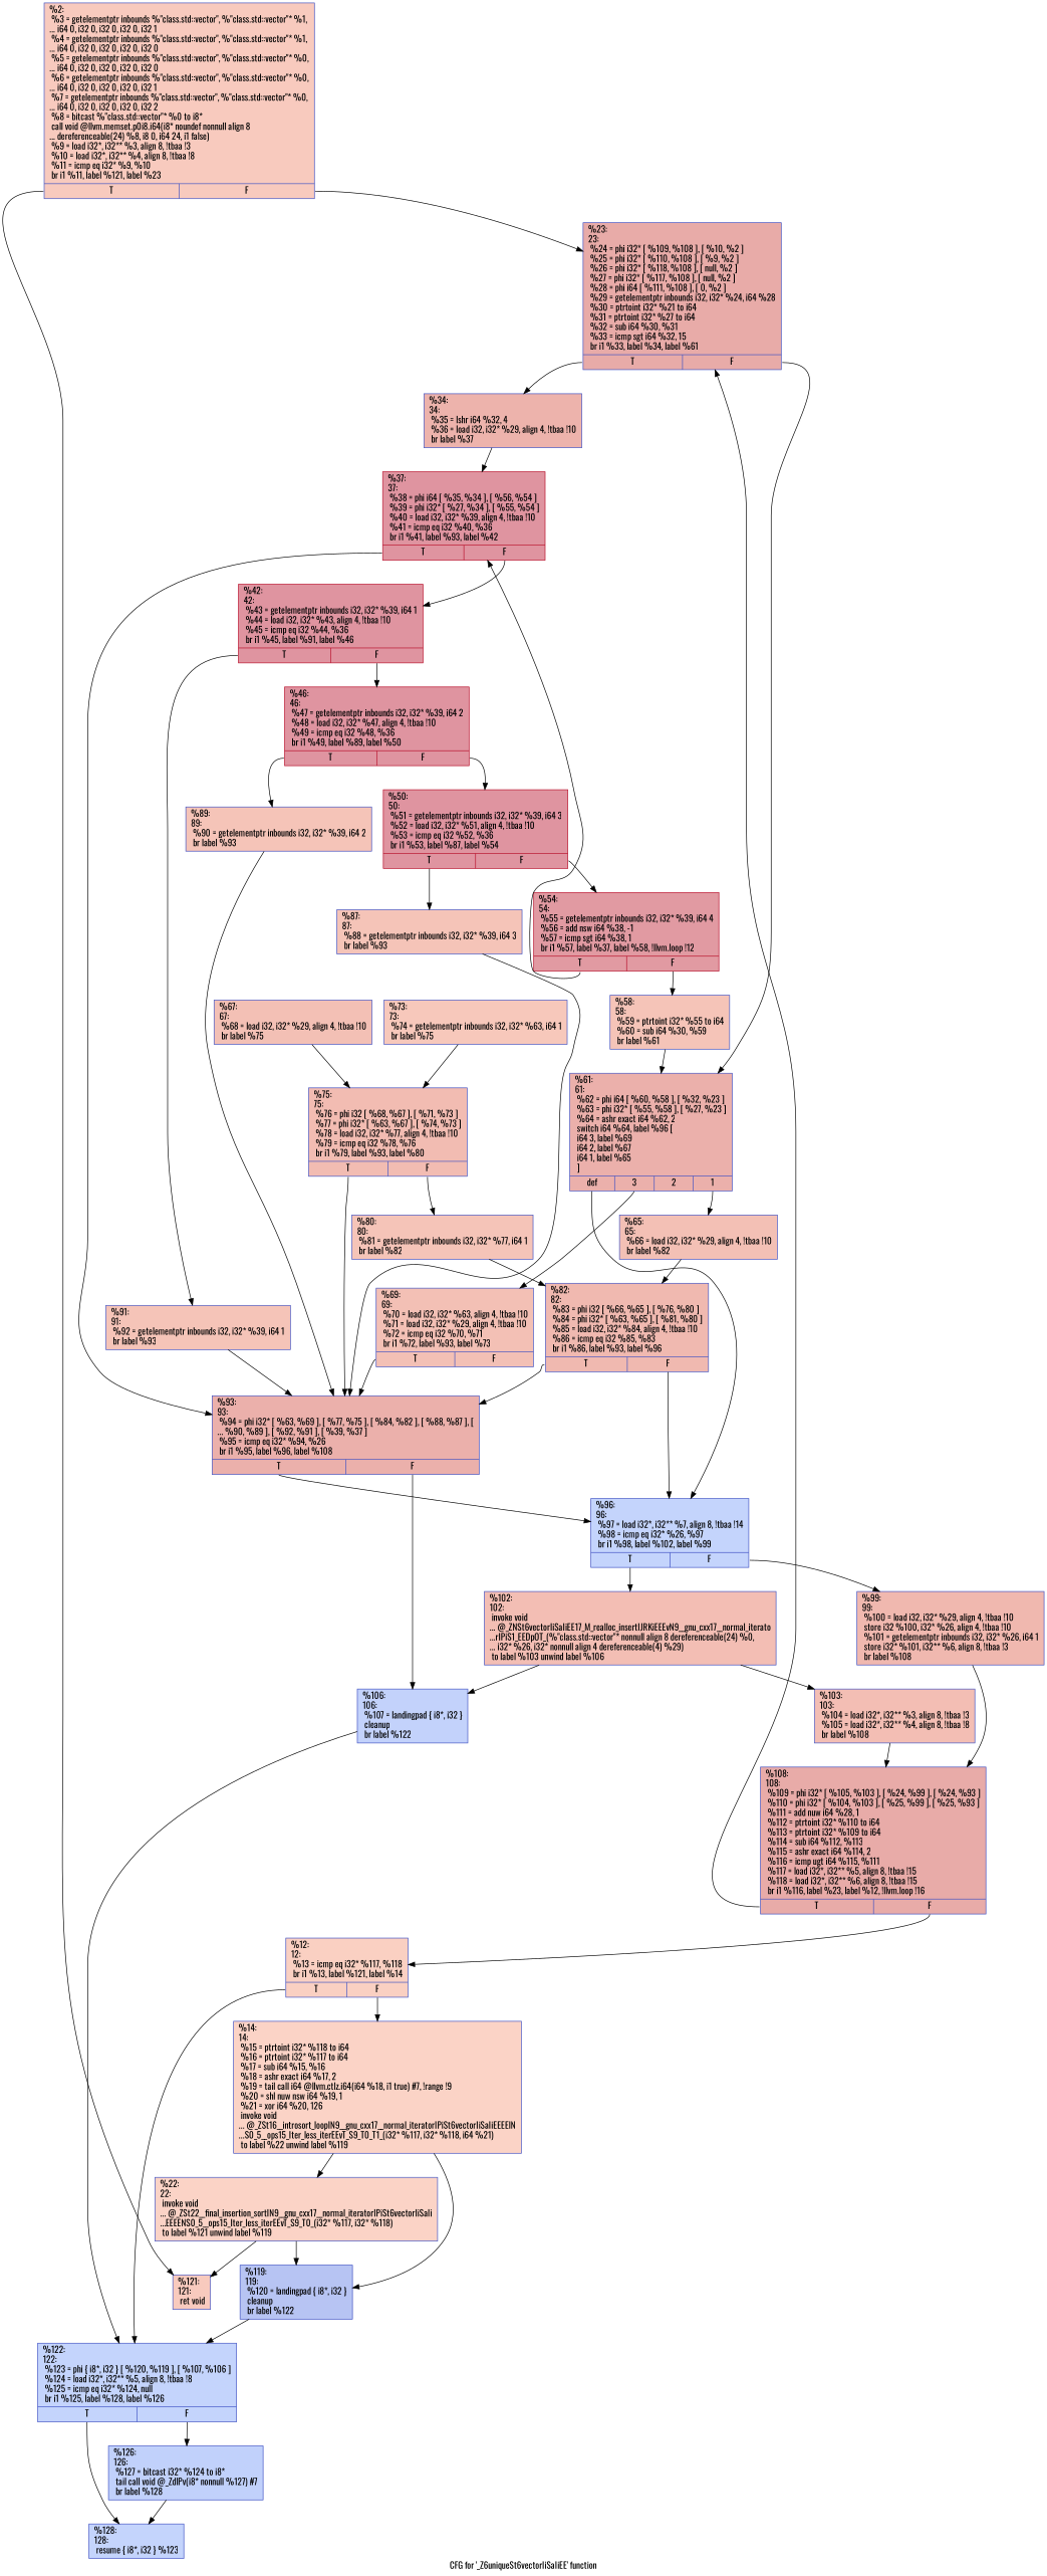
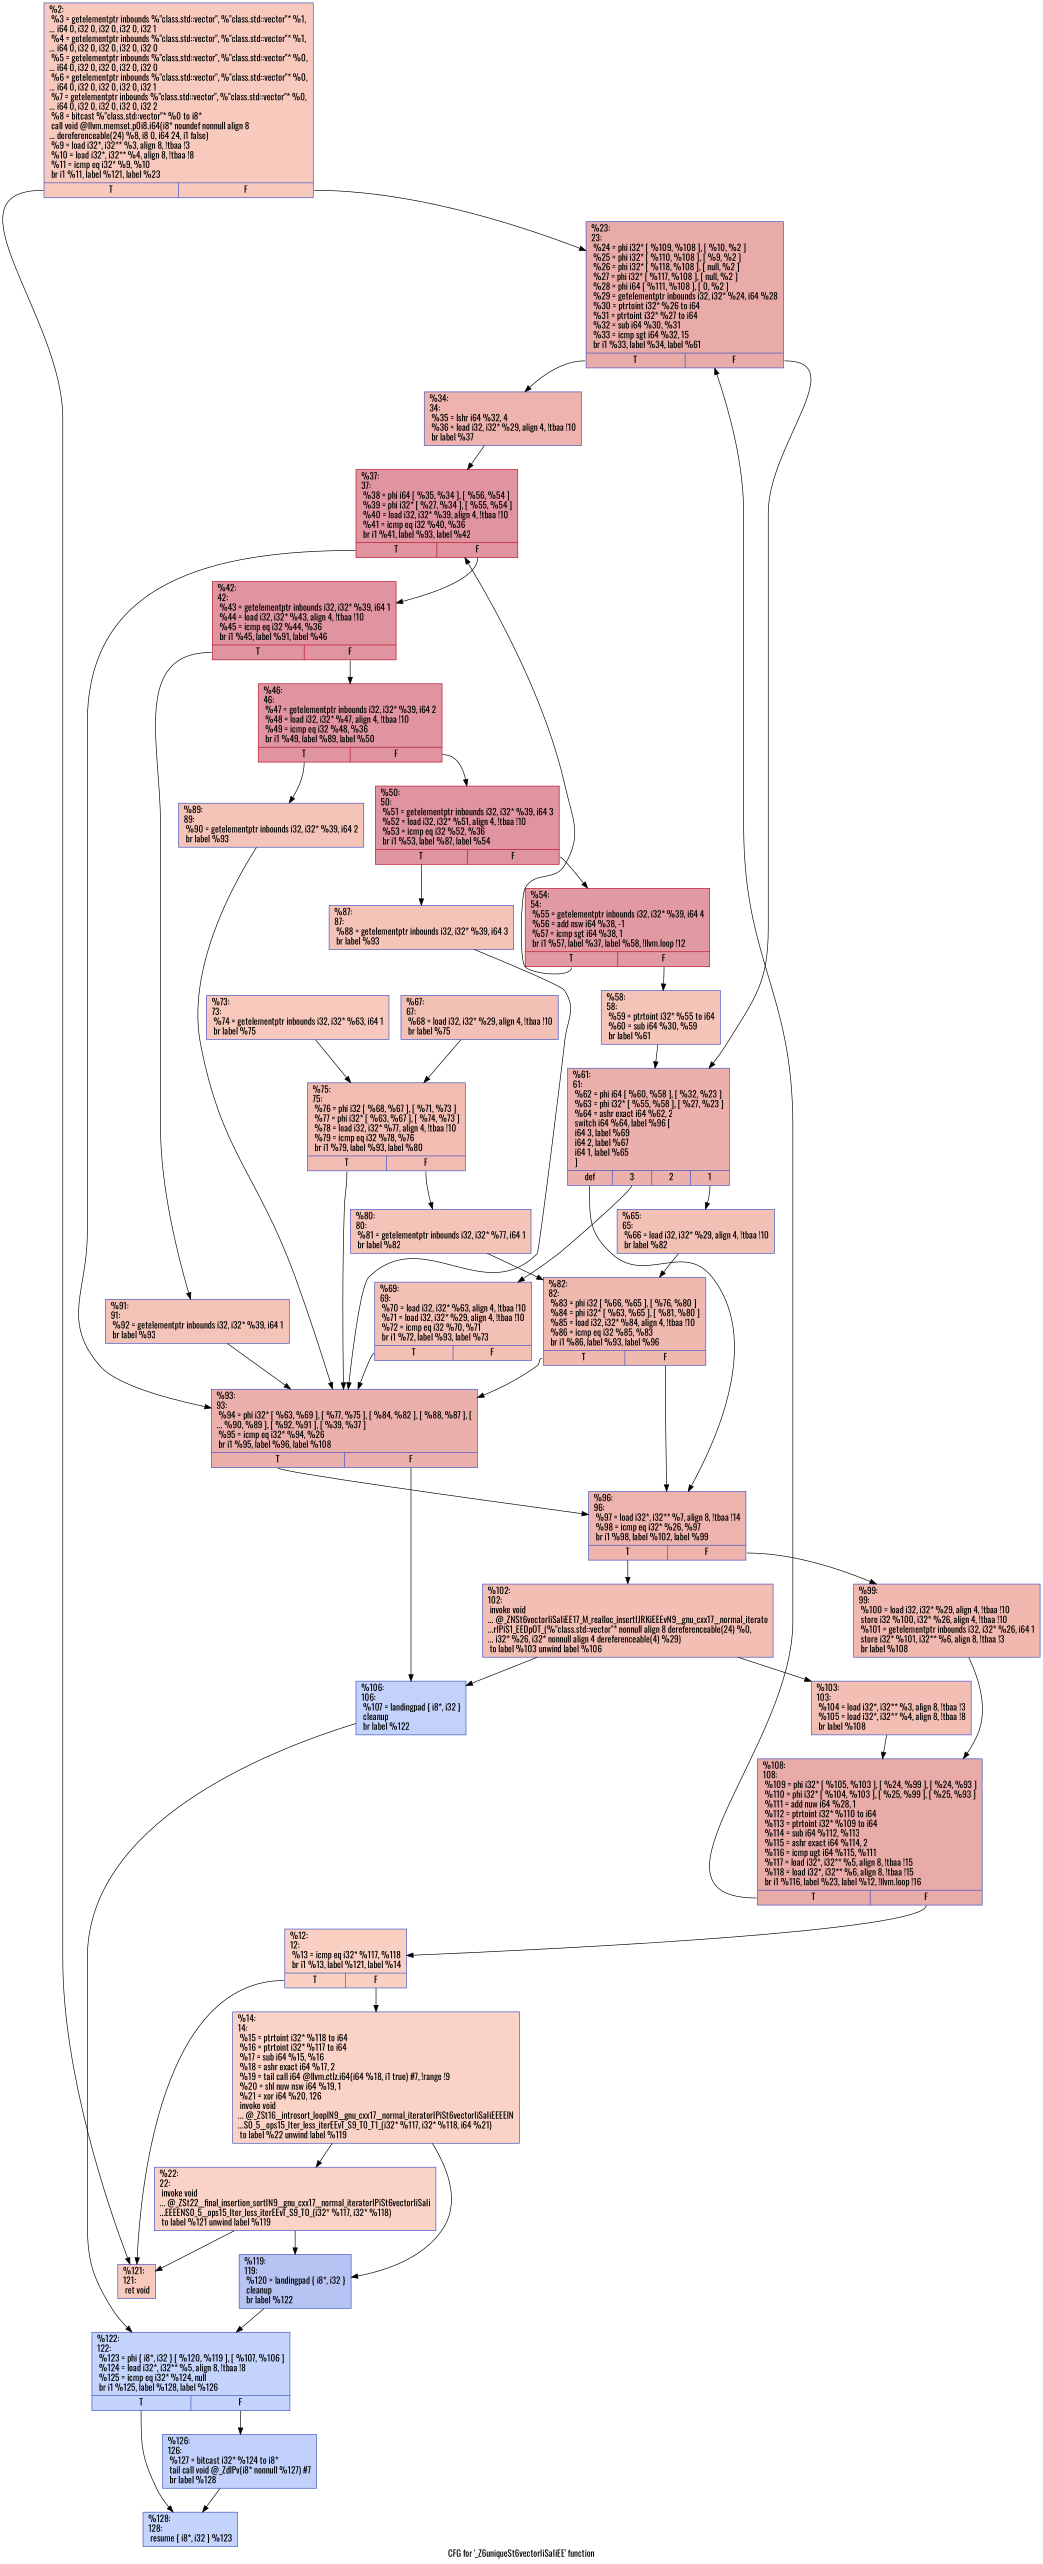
  digraph {
    fontname=Oswald
    label="CFG for '_Z6uniqueSt6vectorIiSaIiEE' function"
    node [color="#3d50c3ff" fillcolor="#e97a5f70" fontname=Oswald shape=record style=filled]
    edge [fontname=Oswald]
    n1 [fillcolor="#ef886b70" label="{%2:\l  %3 = getelementptr inbounds %\"class.std::vector\", %\"class.std::vector\"* %1,\l... i64 0, i32 0, i32 0, i32 0, i32 1\l  %4 = getelementptr inbounds %\"class.std::vector\", %\"class.std::vector\"* %1,\l... i64 0, i32 0, i32 0, i32 0, i32 0\l  %5 = getelementptr inbounds %\"class.std::vector\", %\"class.std::vector\"* %0,\l... i64 0, i32 0, i32 0, i32 0, i32 0\l  %6 = getelementptr inbounds %\"class.std::vector\", %\"class.std::vector\"* %0,\l... i64 0, i32 0, i32 0, i32 0, i32 1\l  %7 = getelementptr inbounds %\"class.std::vector\", %\"class.std::vector\"* %0,\l... i64 0, i32 0, i32 0, i32 0, i32 2\l  %8 = bitcast %\"class.std::vector\"* %0 to i8*\l  call void @llvm.memset.p0i8.i64(i8* noundef nonnull align 8\l... dereferenceable(24) %8, i8 0, i64 24, i1 false)\l  %9 = load i32*, i32** %3, align 8, !tbaa !3\l  %10 = load i32*, i32** %4, align 8, !tbaa !8\l  %11 = icmp eq i32* %9, %10\l  br i1 %11, label %121, label %23\l|{<s0>T|<s1>F}}"]
    n2 [fillcolor="#ef886b70" label="{%121:\l121:                                              \l  ret void\l}"]
-   n3 [fillcolor="#cc403a70" label="{%23:\l23:                                               \l  %24 = phi i32* [ %109, %108 ], [ %10, %2 ]\l  %25 = phi i32* [ %110, %108 ], [ %9, %2 ]\l  %26 = phi i32* [ %118, %108 ], [ null, %2 ]\l  %27 = phi i32* [ %117, %108 ], [ null, %2 ]\l  %28 = phi i64 [ %111, %108 ], [ 0, %2 ]\l  %29 = getelementptr inbounds i32, i32* %24, i64 %28\l  %30 = ptrtoint i32* %21 to i64\l  %31 = ptrtoint i32* %27 to i64\l  %32 = sub i64 %30, %31\l  %33 = icmp sgt i64 %32, 15\l  br i1 %33, label %34, label %61\l|{<s0>T|<s1>F}}"]
+   n3 [fillcolor="#cc403a70" label="{%23:\l23:                                               \l  %24 = phi i32* [ %109, %108 ], [ %10, %2 ]\l  %25 = phi i32* [ %110, %108 ], [ %9, %2 ]\l  %26 = phi i32* [ %118, %108 ], [ null, %2 ]\l  %27 = phi i32* [ %117, %108 ], [ null, %2 ]\l  %28 = phi i64 [ %111, %108 ], [ 0, %2 ]\l  %29 = getelementptr inbounds i32, i32* %24, i64 %28\l  %30 = ptrtoint i32* %26 to i64\l  %31 = ptrtoint i32* %27 to i64\l  %32 = sub i64 %30, %31\l  %33 = icmp sgt i64 %32, 15\l  br i1 %33, label %34, label %61\l|{<s0>T|<s1>F}}"]
    n4 [fillcolor="#d6524470" label="{%34:\l34:                                               \l  %35 = lshr i64 %32, 4\l  %36 = load i32, i32* %29, align 4, !tbaa !10\l  br label %37\l}"]
    n5 [fillcolor="#d24b4070" label="{%61:\l61:                                               \l  %62 = phi i64 [ %60, %58 ], [ %32, %23 ]\l  %63 = phi i32* [ %55, %58 ], [ %27, %23 ]\l  %64 = ashr exact i64 %62, 2\l  switch i64 %64, label %96 [\l    i64 3, label %69\l    i64 2, label %67\l    i64 1, label %65\l  ]\l|{<s0>def|<s1>3|<s2>2|<s3>1}}"]
    n6 [color="#b70d28ff" fillcolor="#b70d2870" label="{%37:\l37:                                               \l  %38 = phi i64 [ %35, %34 ], [ %56, %54 ]\l  %39 = phi i32* [ %27, %34 ], [ %55, %54 ]\l  %40 = load i32, i32* %39, align 4, !tbaa !10\l  %41 = icmp eq i32 %40, %36\l  br i1 %41, label %93, label %42\l|{<s0>T|<s1>F}}"]
-   n7 [fillcolor="#7a9df870" label="{%96:\l96:                                               \l  %97 = load i32*, i32** %7, align 8, !tbaa !14\l  %98 = icmp eq i32* %26, %97\l  br i1 %98, label %102, label %99\l|{<s0>T|<s1>F}}"]
+   n7 [fillcolor="#d6524470" label="{%96:\l96:                                               \l  %97 = load i32*, i32** %7, align 8, !tbaa !14\l  %98 = icmp eq i32* %26, %97\l  br i1 %98, label %102, label %99\l|{<s0>T|<s1>F}}"]
    n8 [fillcolor="#e5705870" label="{%69:\l69:                                               \l  %70 = load i32, i32* %63, align 4, !tbaa !10\l  %71 = load i32, i32* %29, align 4, !tbaa !10\l  %72 = icmp eq i32 %70, %71\l  br i1 %72, label %93, label %73\l|{<s0>T|<s1>F}}"]
    n9 [fillcolor="#e5705870" label="{%65:\l65:                                               \l  %66 = load i32, i32* %29, align 4, !tbaa !10\l  br label %82\l}"]
    n10 [fillcolor="#f3947570" label="{%12:\l12:                                               \l  %13 = icmp eq i32* %117, %118\l  br i1 %13, label %121, label %14\l|{<s0>T|<s1>F}}"]
    n11 [fillcolor="#f59c7d70" label="{%14:\l14:                                               \l  %15 = ptrtoint i32* %118 to i64\l  %16 = ptrtoint i32* %117 to i64\l  %17 = sub i64 %15, %16\l  %18 = ashr exact i64 %17, 2\l  %19 = tail call i64 @llvm.ctlz.i64(i64 %18, i1 true) #7, !range !9\l  %20 = shl nuw nsw i64 %19, 1\l  %21 = xor i64 %20, 126\l  invoke void\l... @_ZSt16__introsort_loopIN9__gnu_cxx17__normal_iteratorIPiSt6vectorIiSaIiEEEElN\l...S0_5__ops15_Iter_less_iterEEvT_S9_T0_T1_(i32* %117, i32* %118, i64 %21)\l          to label %22 unwind label %119\l}"]
    n12 [fillcolor="#f59c7d70" label="{%22:\l22:                                               \l  invoke void\l... @_ZSt22__final_insertion_sortIN9__gnu_cxx17__normal_iteratorIPiSt6vectorIiSaIi\l...EEEENS0_5__ops15_Iter_less_iterEEvT_S9_T0_(i32* %117, i32* %118)\l          to label %121 unwind label %119\l}"]
    n13 [fillcolor="#5b7ae570" label="{%119:\l119:                                              \l  %120 = landingpad \{ i8*, i32 \}\l          cleanup\l  br label %122\l}"]
    n14 [fillcolor="#7a9df870" label="{%122:\l122:                                              \l  %123 = phi \{ i8*, i32 \} [ %120, %119 ], [ %107, %106 ]\l  %124 = load i32*, i32** %5, align 8, !tbaa !8\l  %125 = icmp eq i32* %124, null\l  br i1 %125, label %128, label %126\l|{<s0>T|<s1>F}}"]
    n15 [fillcolor="#7a9df870" label="{%128:\l128:                                              \l  resume \{ i8*, i32 \} %123\l}"]
    n16 [fillcolor="#7396f570" label="{%126:\l126:                                              \l  %127 = bitcast i32* %124 to i8*\l  tail call void @_ZdlPv(i8* nonnull %127) #7\l  br label %128\l}"]
    n17 [fillcolor="#d24b4070" label="{%93:\l93:                                               \l  %94 = phi i32* [ %63, %69 ], [ %77, %75 ], [ %84, %82 ], [ %88, %87 ], [\l... %90, %89 ], [ %92, %91 ], [ %39, %37 ]\l  %95 = icmp eq i32* %94, %26\l  br i1 %95, label %96, label %108\l|{<s0>T|<s1>F}}"]
    n18 [color="#b70d28ff" fillcolor="#b70d2870" label="{%42:\l42:                                               \l  %43 = getelementptr inbounds i32, i32* %39, i64 1\l  %44 = load i32, i32* %43, align 4, !tbaa !10\l  %45 = icmp eq i32 %44, %36\l  br i1 %45, label %91, label %46\l|{<s0>T|<s1>F}}"]
    n19 [fillcolor="#e36c5570" label="{%102:\l102:                                              \l  invoke void\l... @_ZNSt6vectorIiSaIiEE17_M_realloc_insertIJRKiEEEvN9__gnu_cxx17__normal_iterato\l...rIPiS1_EEDpOT_(%\"class.std::vector\"* nonnull align 8 dereferenceable(24) %0,\l... i32* %26, i32* nonnull align 4 dereferenceable(4) %29)\l          to label %103 unwind label %106\l}"]
    n20 [fillcolor="#dc5d4a70" label="{%99:\l99:                                               \l  %100 = load i32, i32* %29, align 4, !tbaa !10\l  store i32 %100, i32* %26, align 4, !tbaa !10\l  %101 = getelementptr inbounds i32, i32* %26, i64 1\l  store i32* %101, i32** %6, align 8, !tbaa !3\l  br label %108\l}"]
    n21 [fillcolor="#e5705870" label="{%67:\l67:                                               \l  %68 = load i32, i32* %29, align 4, !tbaa !10\l  br label %75\l}"]
    n22 [fillcolor="#e1675170" label="{%75:\l75:                                               \l  %76 = phi i32 [ %68, %67 ], [ %71, %73 ]\l  %77 = phi i32* [ %63, %67 ], [ %74, %73 ]\l  %78 = load i32, i32* %77, align 4, !tbaa !10\l  %79 = icmp eq i32 %78, %76\l  br i1 %79, label %93, label %80\l|{<s0>T|<s1>F}}"]
    n23 [fillcolor="#de614d70" label="{%82:\l82:                                               \l  %83 = phi i32 [ %66, %65 ], [ %76, %80 ]\l  %84 = phi i32* [ %63, %65 ], [ %81, %80 ]\l  %85 = load i32, i32* %84, align 4, !tbaa !10\l  %86 = icmp eq i32 %85, %83\l  br i1 %86, label %93, label %96\l|{<s0>T|<s1>F}}"]
    n24 [fillcolor="#779af770" label="{%106:\l106:                                              \l  %107 = landingpad \{ i8*, i32 \}\l          cleanup\l  br label %122\l}"]
    n25 [label="{%91:\l91:                                               \l  %92 = getelementptr inbounds i32, i32* %39, i64 1\l  br label %93\l}"]
    n26 [color="#b70d28ff" fillcolor="#b70d2870" label="{%46:\l46:                                               \l  %47 = getelementptr inbounds i32, i32* %39, i64 2\l  %48 = load i32, i32* %47, align 4, !tbaa !10\l  %49 = icmp eq i32 %48, %36\l  br i1 %49, label %89, label %50\l|{<s0>T|<s1>F}}"]
    n27 [fillcolor="#cc403a70" label="{%108:\l108:                                              \l  %109 = phi i32* [ %105, %103 ], [ %24, %99 ], [ %24, %93 ]\l  %110 = phi i32* [ %104, %103 ], [ %25, %99 ], [ %25, %93 ]\l  %111 = add nuw i64 %28, 1\l  %112 = ptrtoint i32* %110 to i64\l  %113 = ptrtoint i32* %109 to i64\l  %114 = sub i64 %112, %113\l  %115 = ashr exact i64 %114, 2\l  %116 = icmp ugt i64 %115, %111\l  %117 = load i32*, i32** %5, align 8, !tbaa !15\l  %118 = load i32*, i32** %6, align 8, !tbaa !15\l  br i1 %116, label %23, label %12, !llvm.loop !16\l|{<s0>T|<s1>F}}"]
    n28 [label="{%89:\l89:                                               \l  %90 = getelementptr inbounds i32, i32* %39, i64 2\l  br label %93\l}"]
    n29 [color="#b70d28ff" fillcolor="#b70d2870" label="{%50:\l50:                                               \l  %51 = getelementptr inbounds i32, i32* %39, i64 3\l  %52 = load i32, i32* %51, align 4, !tbaa !10\l  %53 = icmp eq i32 %52, %36\l  br i1 %53, label %87, label %54\l|{<s0>T|<s1>F}}"]
    n30 [label="{%87:\l87:                                               \l  %88 = getelementptr inbounds i32, i32* %39, i64 3\l  br label %93\l}"]
    n31 [color="#b70d28ff" fillcolor="#bb1b2c70" label="{%54:\l54:                                               \l  %55 = getelementptr inbounds i32, i32* %39, i64 4\l  %56 = add nsw i64 %38, -1\l  %57 = icmp sgt i64 %38, 1\l  br i1 %57, label %37, label %58, !llvm.loop !12\l|{<s0>T|<s1>F}}"]
    n32 [label="{%58:\l58:                                               \l  %59 = ptrtoint i32* %55 to i64\l  %60 = sub i64 %30, %59\l  br label %61\l}"]
    n33 [fillcolor="#e36c5570" label="{%103:\l103:                                              \l  %104 = load i32*, i32** %3, align 8, !tbaa !3\l  %105 = load i32*, i32** %4, align 8, !tbaa !8\l  br label %108\l}"]
    n34 [fillcolor="#ed836670" label="{%73:\l73:                                               \l  %74 = getelementptr inbounds i32, i32* %63, i64 1\l  br label %75\l}"]
    n35 [label="{%80:\l80:                                               \l  %81 = getelementptr inbounds i32, i32* %77, i64 1\l  br label %82\l}"]
    n1 -> n2 [tailport=s0]
    n1 -> n3 [tailport=s1]
    n3 -> n4 [tailport=s0]
    n3 -> n5 [tailport=s1]
    n4 -> n6
    n5 -> n7 [tailport=s0]
    n5 -> n8 [tailport=s1]
    n5 -> n9 [tailport=s3]
    n6 -> n17 [tailport=s0]
    n6 -> n18 [tailport=s1]
    n7 -> n19 [tailport=s0]
    n7 -> n20 [tailport=s1]
    n8 -> n17 [tailport=s0]
    n9 -> n23
-   n10 -> n14 [tailport=s0]
+   n10 -> n2 [tailport=s0]
    n10 -> n11 [tailport=s1]
    n11 -> n12
    n11 -> n13
    n12 -> n2
    n12 -> n13
    n13 -> n14
    n14 -> n15 [tailport=s0]
    n14 -> n16 [tailport=s1]
    n16 -> n15
    n17 -> n7 [tailport=s0]
    n17 -> n24 [tailport=s1]
    n18 -> n25 [tailport=s0]
    n18 -> n26 [tailport=s1]
    n19 -> n24
    n19 -> n33
    n20 -> n27
    n21 -> n22
    n22 -> n17 [tailport=s0]
    n22 -> n35 [tailport=s1]
    n23 -> n7 [tailport=s1]
    n23 -> n17 [tailport=s0]
    n24 -> n14
    n25 -> n17
    n26 -> n28 [tailport=s0]
    n26 -> n29 [tailport=s1]
    n27 -> n3 [tailport=s0]
    n27 -> n10 [tailport=s1]
    n28 -> n17
    n29 -> n30 [tailport=s0]
    n29 -> n31 [tailport=s1]
    n30 -> n17
    n31 -> n6 [tailport=s0]
    n31 -> n32 [tailport=s1]
    n32 -> n5
    n33 -> n27
    n34 -> n22
    n35 -> n23
  }
